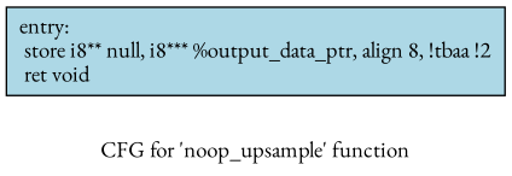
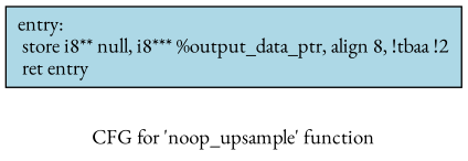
  digraph {
    label="CFG for 'noop_upsample' function"
    fontname="EB Garamond"
-   n1 [fillcolor=lightblue label="{entry:\l  store i8** null, i8*** %output_data_ptr, align 8, !tbaa !2\l  ret void\l}" shape=record style=filled fontname="EB Garamond"]
+   n1 [fillcolor=lightblue label="{entry:\l  store i8** null, i8*** %output_data_ptr, align 8, !tbaa !2\l  ret entry\l}" shape=record style=filled fontname="EB Garamond"]
  }
